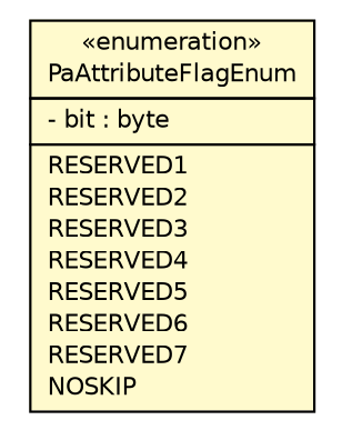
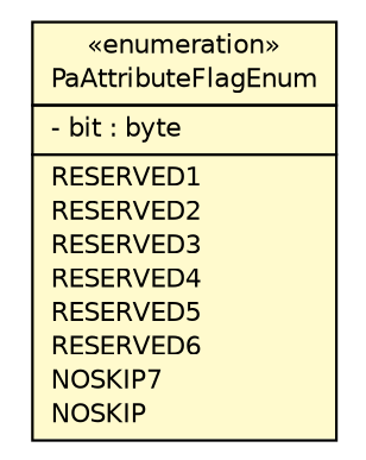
  digraph {
    nodesep=0.25
    ranksep=0.5
    rankdir=LR
-   n1 [fontcolor=black fontname=Helvetica fontsize=10.0 label=<<table title="org.ietf.nea.pa.attribute.enums.PaAttributeFlagEnum" border="0" cellborder="1" cellspacing="0" cellpadding="2" port="p" bgcolor="lemonChiffon" href="./PaAttributeFlagEnum.html"> 		<tr><td><table border="0" cellspacing="0" cellpadding="1"> <tr><td align="center" balign="center"> &#171;enumeration&#187; </td></tr> <tr><td align="center" balign="center"> PaAttributeFlagEnum </td></tr> 		</table></td></tr> 		<tr><td><table border="0" cellspacing="0" cellpadding="1"> <tr><td align="left" balign="left"> - bit : byte </td></tr> 		</table></td></tr> 		<tr><td><table border="0" cellspacing="0" cellpadding="1"> <tr><td align="left" balign="left"> RESERVED1 </td></tr> <tr><td align="left" balign="left"> RESERVED2 </td></tr> <tr><td align="left" balign="left"> RESERVED3 </td></tr> <tr><td align="left" balign="left"> RESERVED4 </td></tr> <tr><td align="left" balign="left"> RESERVED5 </td></tr> <tr><td align="left" balign="left"> RESERVED6 </td></tr> <tr><td align="left" balign="left"> RESERVED7 </td></tr> <tr><td align="left" balign="left"> NOSKIP </td></tr> 		</table></td></tr> 		</table>> shape=plaintext]
+   n1 [fontcolor=black fontname=Helvetica fontsize=10.0 label=<<table title="org.ietf.nea.pa.attribute.enums.PaAttributeFlagEnum" border="0" cellborder="1" cellspacing="0" cellpadding="2" port="p" bgcolor="lemonChiffon" href="./PaAttributeFlagEnum.html"> 		<tr><td><table border="0" cellspacing="0" cellpadding="1"> <tr><td align="center" balign="center"> &#171;enumeration&#187; </td></tr> <tr><td align="center" balign="center"> PaAttributeFlagEnum </td></tr> 		</table></td></tr> 		<tr><td><table border="0" cellspacing="0" cellpadding="1"> <tr><td align="left" balign="left"> - bit : byte </td></tr> 		</table></td></tr> 		<tr><td><table border="0" cellspacing="0" cellpadding="1"> <tr><td align="left" balign="left"> RESERVED1 </td></tr> <tr><td align="left" balign="left"> RESERVED2 </td></tr> <tr><td align="left" balign="left"> RESERVED3 </td></tr> <tr><td align="left" balign="left"> RESERVED4 </td></tr> <tr><td align="left" balign="left"> RESERVED5 </td></tr> <tr><td align="left" balign="left"> RESERVED6 </td></tr> <tr><td align="left" balign="left"> NOSKIP7 </td></tr> <tr><td align="left" balign="left"> NOSKIP </td></tr> 		</table></td></tr> 		</table>> shape=plaintext]
  }
